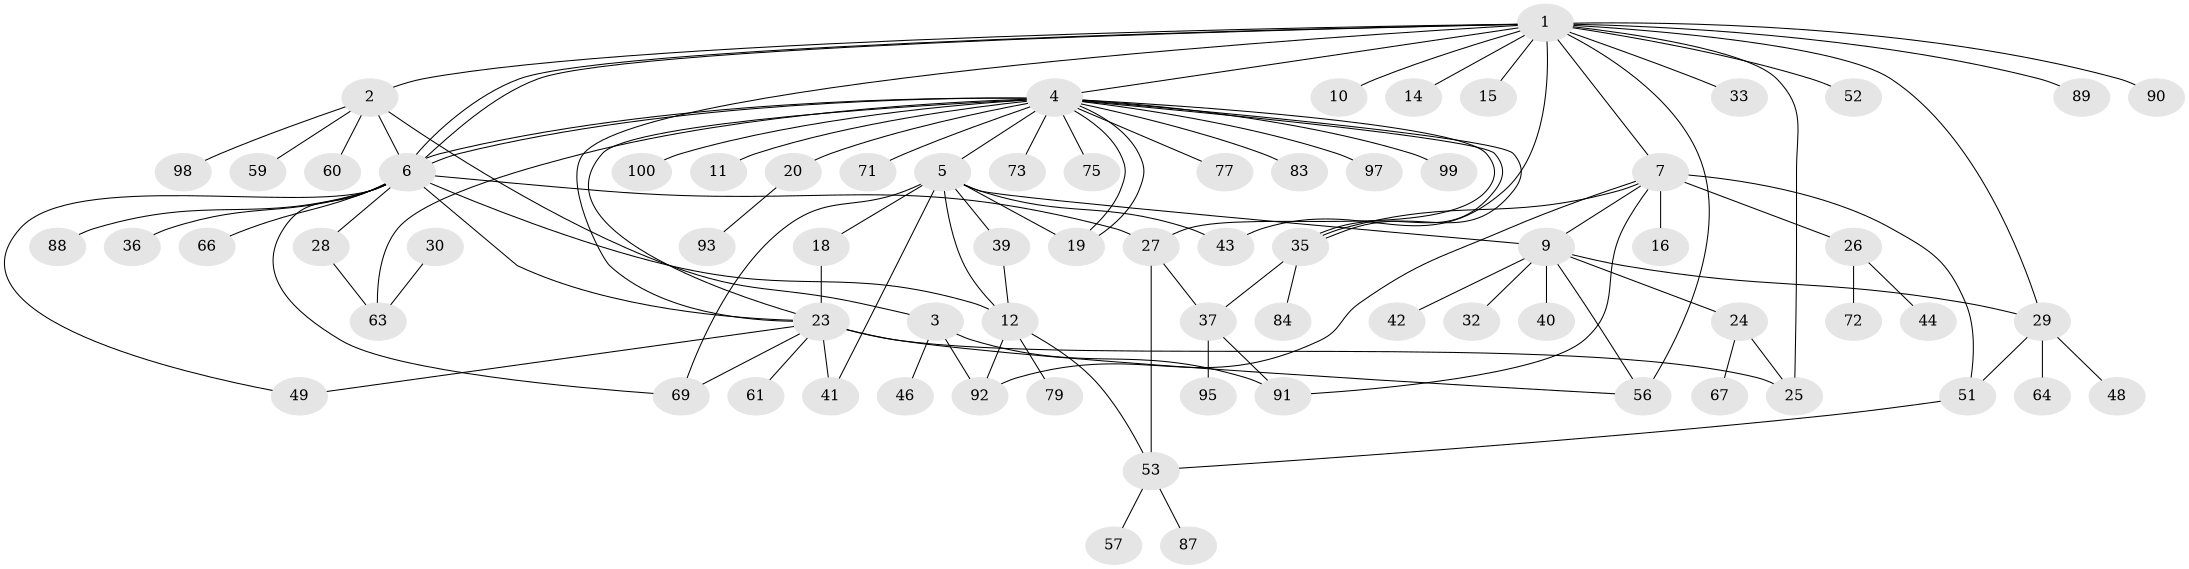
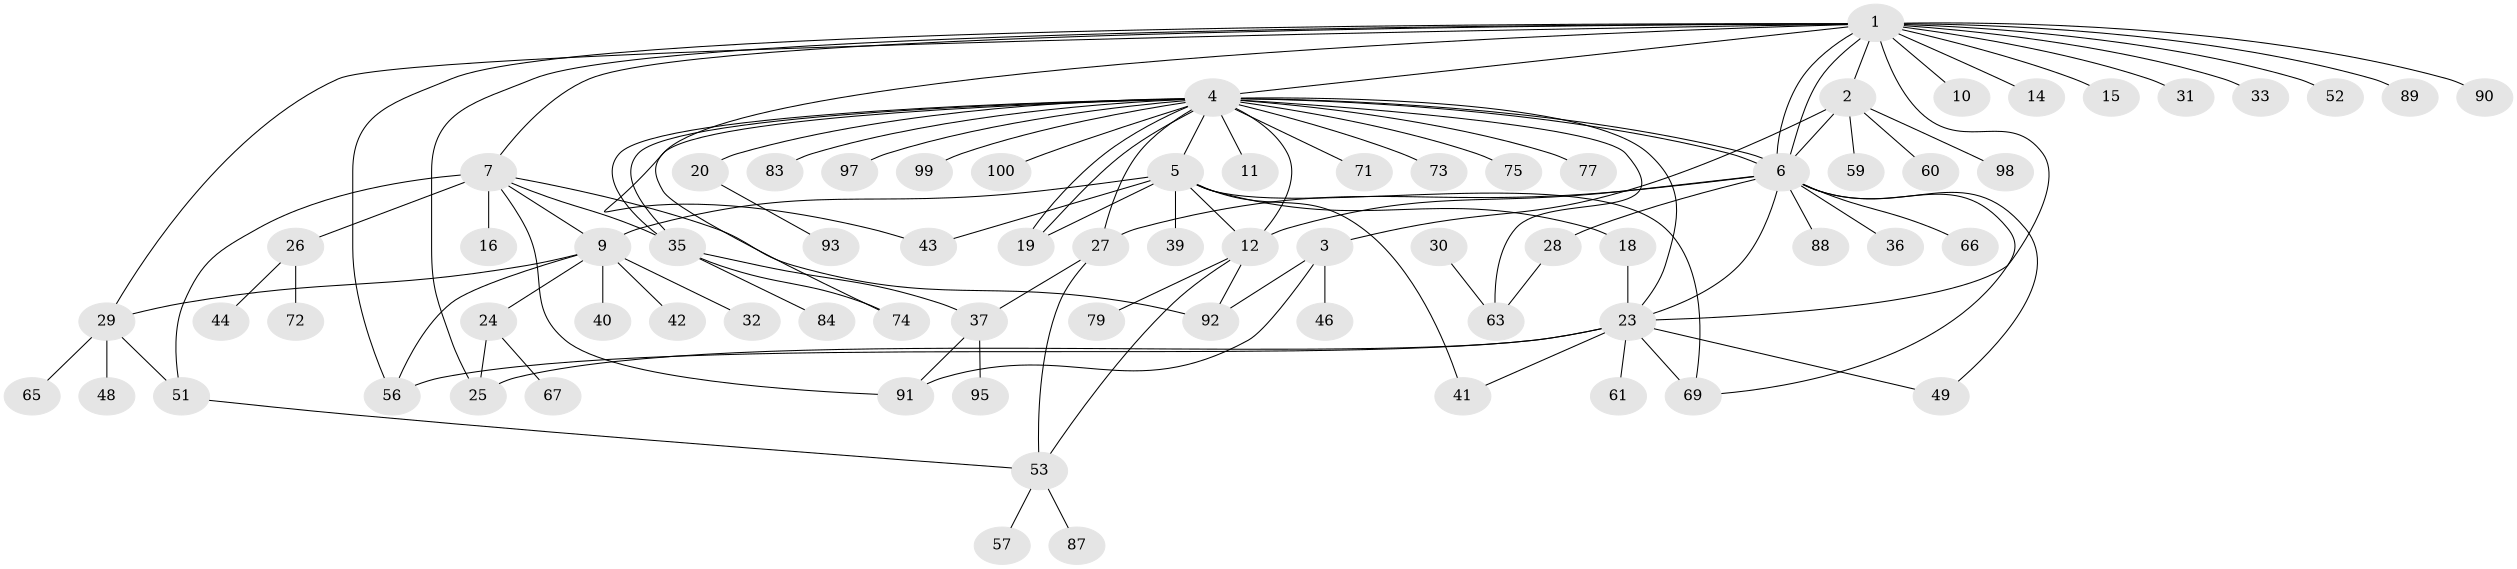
  graph {
    node [color=gray90 style=filled]
    1 [super="+83"]
    2 [super="+82"]
    4 [super="+22"]
    6 [super="+15"]
    7 [super="+13"]
    10
    14
    n8 [label=15]
    23 [super="+45"]
    25 [super="+50"]
    29 [super="+38"]
+   31
    33
    43 [super="+62"]
    52
    56
    89
    90
    3 [super="+21"]
    59
    60
    98
    5 [super="+8"]
    11
    12
    19 [super="+47"]
    20
    27 [super="+85"]
    35 [super="+55"]
    63 [super="+94"]
    71
    73
+   74
    75
    77 [super="+86"]
    n36 [label=83]
    97
    99
    100
    69
    28 [super="+70"]
    36
    49 [super="+78"]
    66
    88
    91
    92 [super="+96"]
    9 [super="+80"]
    16
    26
    51
    41
    61
    48 [super="+76"]
-   64
+   64 [label=65]
    46
    18
    39
    53 [super="+54"]
    79
    93
    37 [super="+65"]
    30 [super="+58"]
    84
    24
    32 [super="+68"]
    40
    42
    44
    72
    67
    57
    87
    95
    1 -- 2
    1 -- 4
    1 -- 6
    1 -- 6
    1 -- 7
    1 -- 10
    1 -- 14
    1 -- n8
    1 -- 23
    1 -- 25
    1 -- 29
+   1 -- 31
    1 -- 33
    1 -- 43
    1 -- 52
    1 -- 56
    1 -- 89
    1 -- 90
    2 -- 6
    2 -- 3
    2 -- 59
    2 -- 60
    2 -- 98
    4 -- 6 [weight=2]
    4 -- 6
    4 -- 23
    4 -- 5
    4 -- 11
-   39 -- 12
+   4 -- 12
    4 -- 19
    4 -- 19
    4 -- 20
    4 -- 27
    4 -- 35
    4 -- 35
    4 -- 63
    4 -- 71
    4 -- 73
+   4 -- 74
    4 -- 75
    4 -- 77
    4 -- n36
    4 -- 97
    4 -- 99
    4 -- 100
    6 -- 23
    6 -- 12
    6 -- 27
    6 -- 69
    6 -- 28
    6 -- 36
    6 -- 49
    6 -- 66
    6 -- 88
    7 -- 35
    7 -- 91
    7 -- 92
    7 -- 9
    7 -- 16
    7 -- 26
    7 -- 51
    23 -- 25
    23 -- 56
    23 -- 69
    23 -- 49
    23 -- 41
    23 -- 61
    29 -- 51
    29 -- 48
    29 -- 64
    3 -- 91
    3 -- 92
    3 -- 46
    5 -- 43
    5 -- 12
    5 -- 19
    5 -- 69
    5 -- 9
    5 -- 41
    5 -- 18
    5 -- 39
    12 -- 92
    12 -- 53
    12 -- 79
    20 -- 93
    27 -- 53
    27 -- 37
+   35 -- 74
    35 -- 37
    35 -- 84
    28 -- 63
    9 -- 29
    9 -- 56
    9 -- 24
    9 -- 32
    9 -- 40
    9 -- 42
    26 -- 44
    26 -- 72
    51 -- 53
    18 -- 23
    53 -- 57
    53 -- 87
    37 -- 91
    37 -- 95
    30 -- 63
    24 -- 25
    24 -- 67
  }
